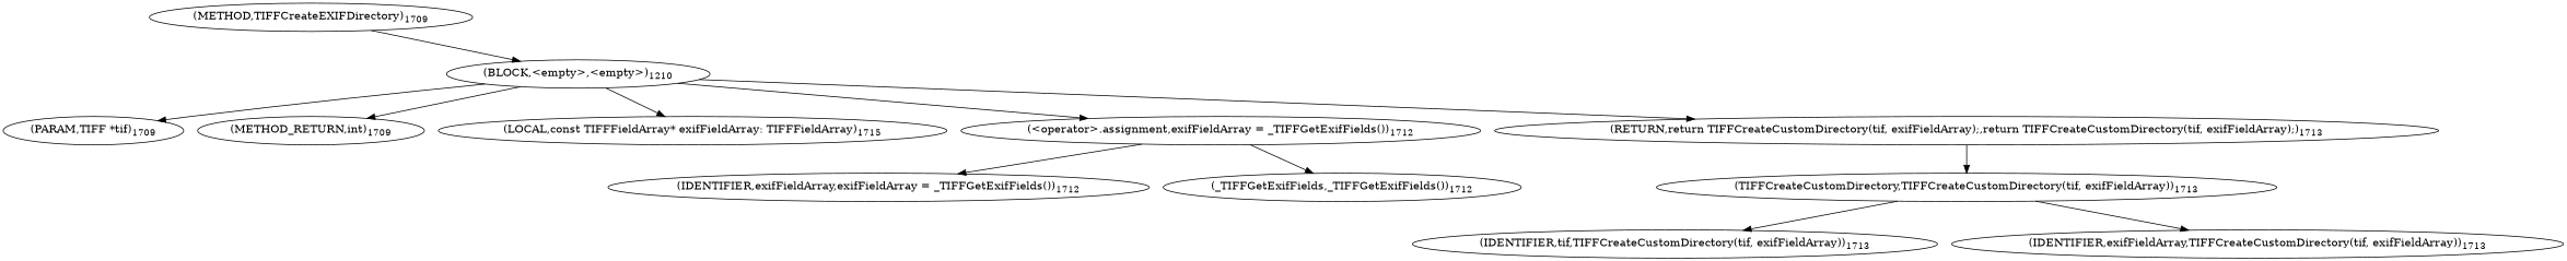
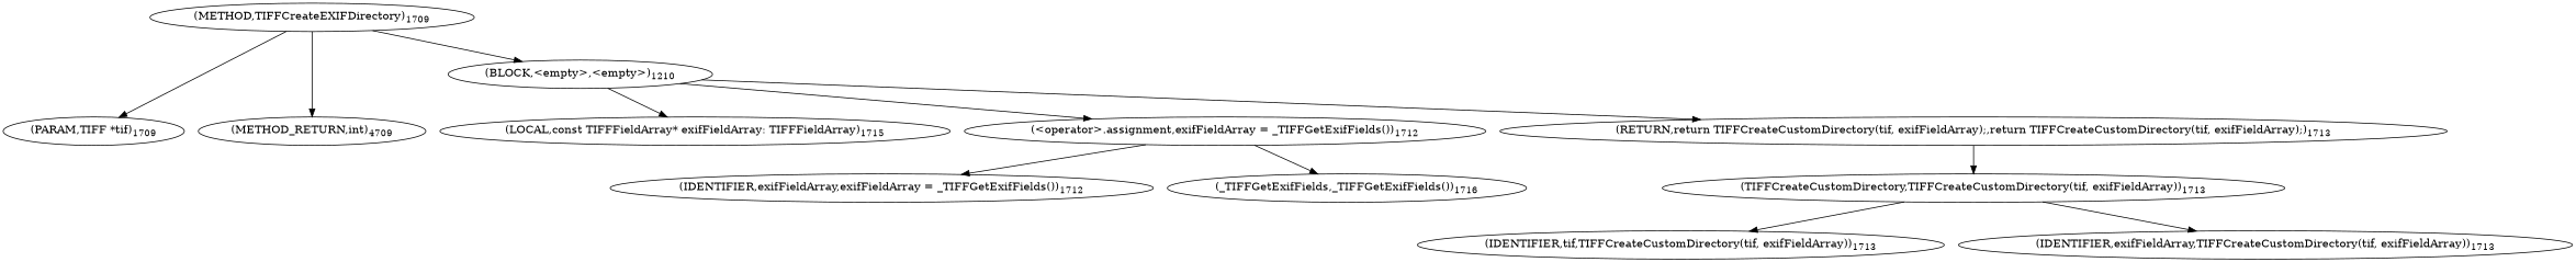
  digraph {
    n1 [label=<(METHOD,TIFFCreateEXIFDirectory)<SUB>1709</SUB>>]
    n2 [label=<(PARAM,TIFF *tif)<SUB>1709</SUB>>]
    n3 [label=<(BLOCK,&lt;empty&gt;,&lt;empty&gt;)<SUB>1210</SUB>>]
-   n4 [label=<(METHOD_RETURN,int)<SUB>1709</SUB>>]
+   n4 [label=<(METHOD_RETURN,int)<SUB>4709</SUB>>]
    n5 [label=<(LOCAL,const TIFFFieldArray* exifFieldArray: TIFFFieldArray)<SUB>1715</SUB>>]
    n6 [label=<(&lt;operator&gt;.assignment,exifFieldArray = _TIFFGetExifFields())<SUB>1712</SUB>>]
    n7 [label=<(RETURN,return TIFFCreateCustomDirectory(tif, exifFieldArray);,return TIFFCreateCustomDirectory(tif, exifFieldArray);)<SUB>1713</SUB>>]
    n8 [label=<(IDENTIFIER,exifFieldArray,exifFieldArray = _TIFFGetExifFields())<SUB>1712</SUB>>]
-   n9 [label=<(_TIFFGetExifFields,_TIFFGetExifFields())<SUB>1712</SUB>>]
+   n9 [label=<(_TIFFGetExifFields,_TIFFGetExifFields())<SUB>1716</SUB>>]
    n10 [label=<(TIFFCreateCustomDirectory,TIFFCreateCustomDirectory(tif, exifFieldArray))<SUB>1713</SUB>>]
    n11 [label=<(IDENTIFIER,tif,TIFFCreateCustomDirectory(tif, exifFieldArray))<SUB>1713</SUB>>]
    n12 [label=<(IDENTIFIER,exifFieldArray,TIFFCreateCustomDirectory(tif, exifFieldArray))<SUB>1713</SUB>>]
-   n3 -> n2
+   n1 -> n2
    n1 -> n3
-   n3 -> n4
+   n1 -> n4
    n3 -> n5
    n3 -> n6
    n3 -> n7
    n6 -> n8
    n6 -> n9
    n7 -> n10
    n10 -> n11
    n10 -> n12
  }
